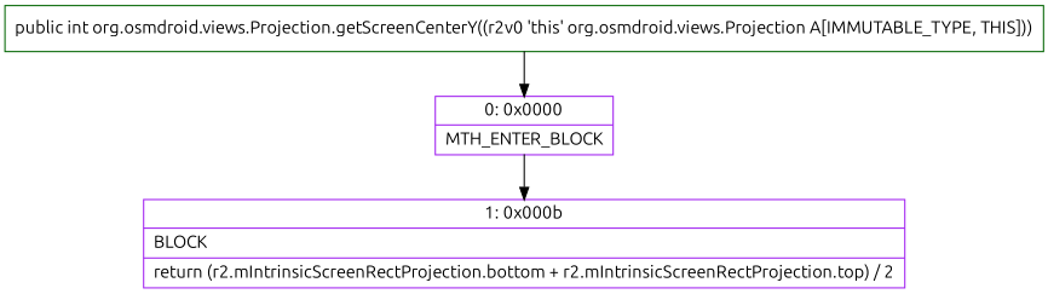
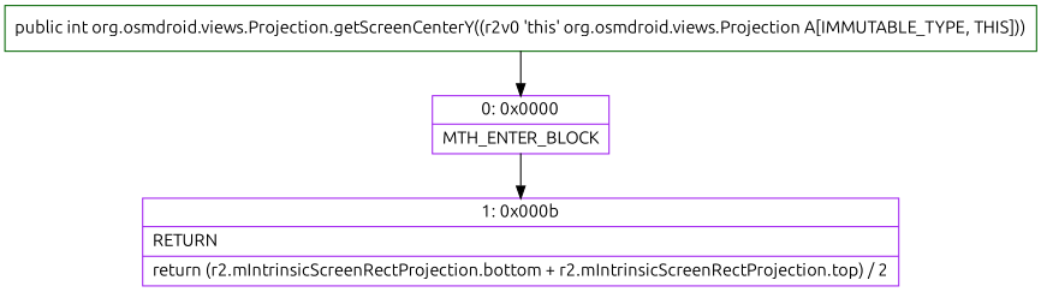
  digraph {
    fontname=Ubuntu
    node [shape=record color=purple fontname=Ubuntu]
    edge [fontname=Ubuntu]
    n1 [label="{0\:\ 0x0000|MTH_ENTER_BLOCK\l}"]
-   n2 [label="{1\:\ 0x000b|BLOCK\l|return (r2.mIntrinsicScreenRectProjection.bottom + r2.mIntrinsicScreenRectProjection.top) \/ 2\l}"]
+   n2 [label="{1\:\ 0x000b|RETURN\l|return (r2.mIntrinsicScreenRectProjection.bottom + r2.mIntrinsicScreenRectProjection.top) \/ 2\l}"]
    n3 [label="{public int org.osmdroid.views.Projection.getScreenCenterY((r2v0 'this' org.osmdroid.views.Projection A[IMMUTABLE_TYPE, THIS])) }" color=darkgreen]
    n1 -> n2
    n3 -> n1
  }
